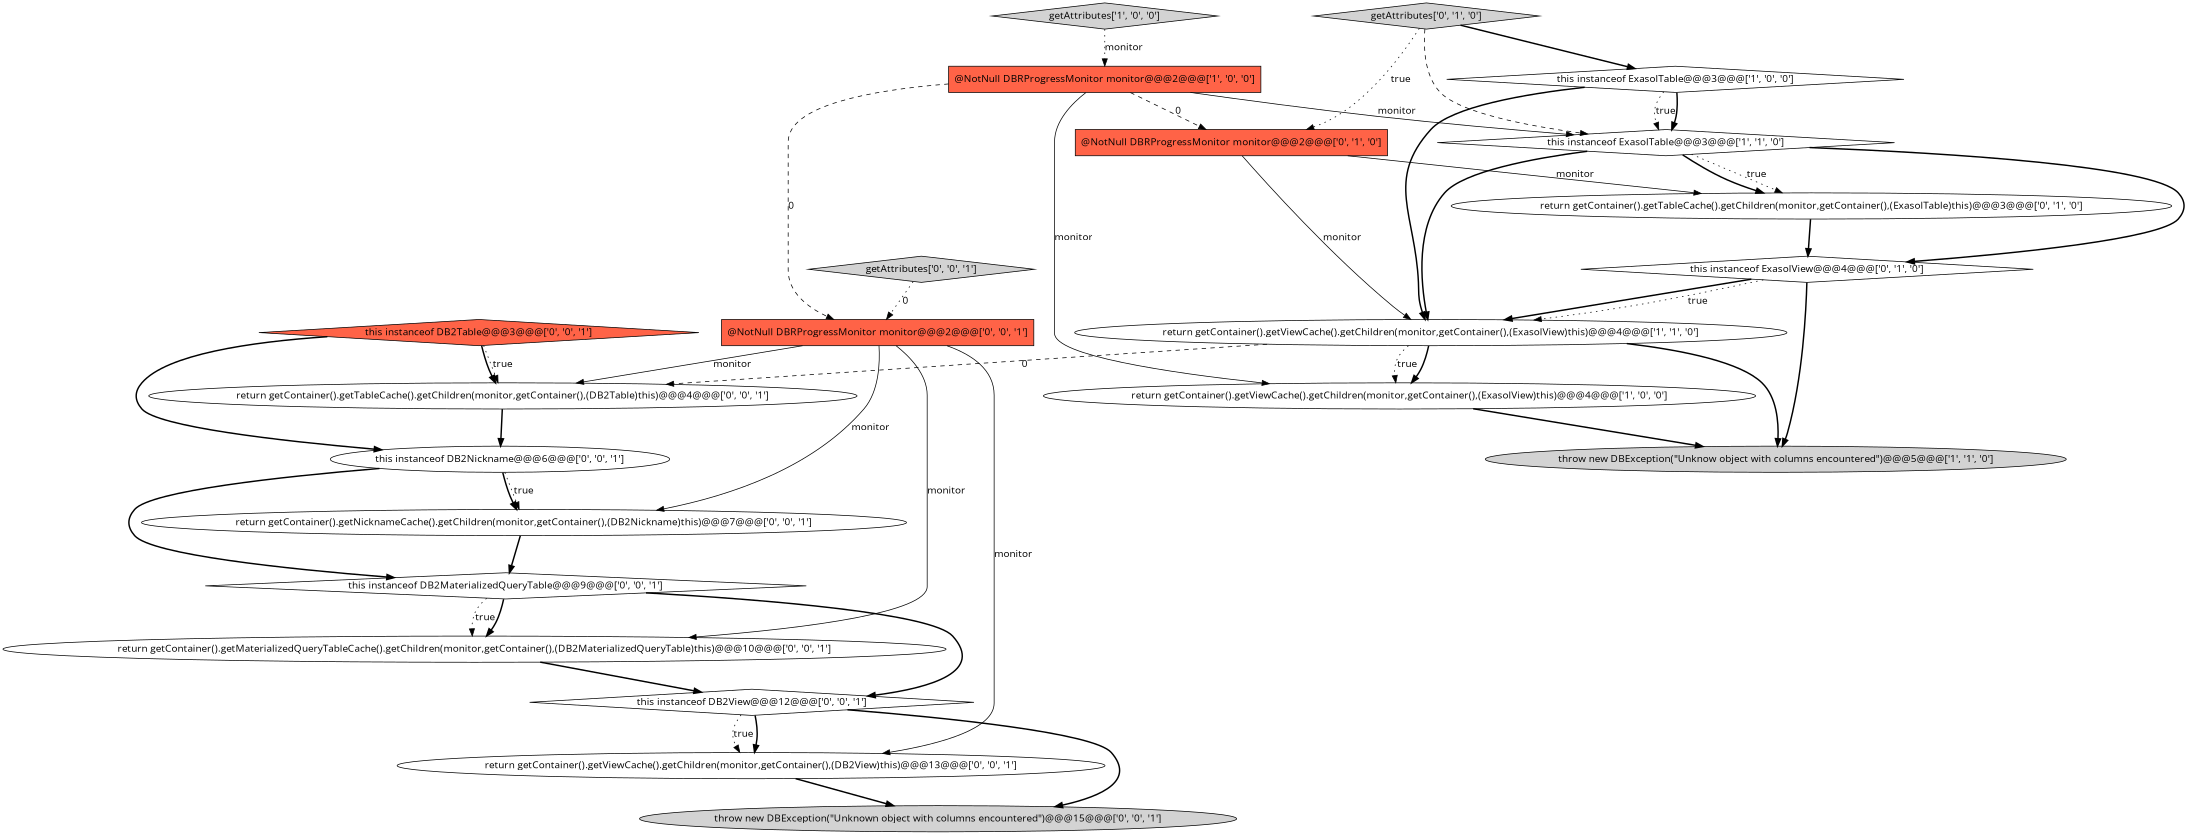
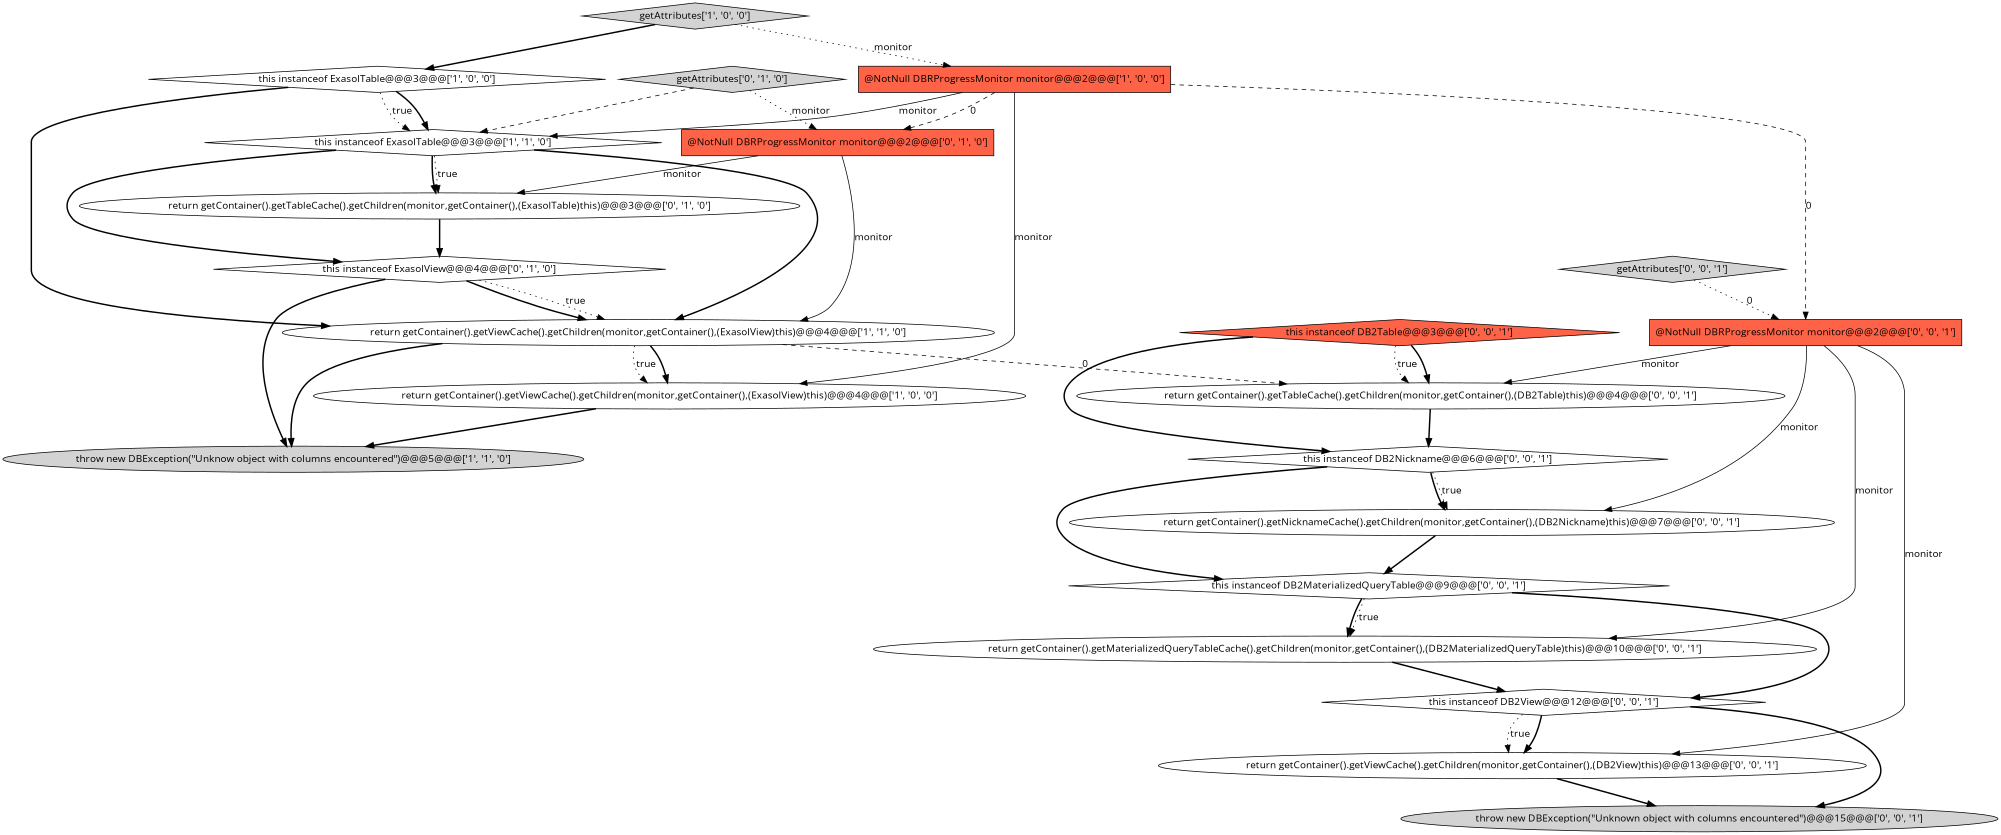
  digraph {
    fontname="Open Sans"
    node [fillcolor=white fontname="Open Sans" shape=diamond style=filled]
    edge [fontname="Open Sans" style=bold]
-   n1 [label="this instanceof DB2Nickname@@@6@@@['0', '0', '1']" shape=ellipse]
+   n1 [label="this instanceof DB2Nickname@@@6@@@['0', '0', '1']"]
    n2 [label="this instanceof DB2MaterializedQueryTable@@@9@@@['0', '0', '1']"]
    n3 [label="return getContainer().getNicknameCache().getChildren(monitor,getContainer(),(DB2Nickname)this)@@@7@@@['0', '0', '1']" shape=ellipse]
    n4 [label="this instanceof DB2View@@@12@@@['0', '0', '1']"]
    n5 [label="return getContainer().getMaterializedQueryTableCache().getChildren(monitor,getContainer(),(DB2MaterializedQueryTable)this)@@@10@@@['0', '0', '1']" shape=ellipse]
    n6 [fillcolor=lightgray label="throw new DBException(\"Unknow object with columns encountered\")@@@5@@@['1', '1', '0']" shape=ellipse]
    n7 [label="return getContainer().getViewCache().getChildren(monitor,getContainer(),(DB2View)this)@@@13@@@['0', '0', '1']" shape=ellipse]
    n8 [fillcolor=lightgray label="throw new DBException(\"Unknown object with columns encountered\")@@@15@@@['0', '0', '1']" shape=ellipse]
    n9 [fillcolor=tomato label="@NotNull DBRProgressMonitor monitor@@@2@@@['0', '0', '1']" shape=box]
    n10 [label="return getContainer().getTableCache().getChildren(monitor,getContainer(),(DB2Table)this)@@@4@@@['0', '0', '1']" shape=ellipse]
    n11 [label="return getContainer().getViewCache().getChildren(monitor,getContainer(),(ExasolView)this)@@@4@@@['1', '1', '0']" shape=ellipse]
    n12 [label="return getContainer().getViewCache().getChildren(monitor,getContainer(),(ExasolView)this)@@@4@@@['1', '0', '0']" shape=ellipse]
    n13 [label="this instanceof ExasolTable@@@3@@@['1', '1', '0']"]
    n14 [label="return getContainer().getTableCache().getChildren(monitor,getContainer(),(ExasolTable)this)@@@3@@@['0', '1', '0']" shape=ellipse]
    n15 [label="this instanceof ExasolView@@@4@@@['0', '1', '0']"]
    n16 [fillcolor=lightgray label="getAttributes['0', '0', '1']"]
    n17 [fillcolor=tomato label="this instanceof DB2Table@@@3@@@['0', '0', '1']"]
    n18 [label="this instanceof ExasolTable@@@3@@@['1', '0', '0']"]
    n19 [fillcolor=lightgray label="getAttributes['1', '0', '0']"]
    n20 [fillcolor=tomato label="@NotNull DBRProgressMonitor monitor@@@2@@@['1', '0', '0']" shape=box]
    n21 [fillcolor=tomato label="@NotNull DBRProgressMonitor monitor@@@2@@@['0', '1', '0']" shape=box]
    n22 [fillcolor=lightgray label="getAttributes['0', '1', '0']"]
    n1 -> n2
    n1 -> n3
    n1 -> n3 [label=true style=dotted]
    n2 -> n4
    n2 -> n5 [label=true style=dotted]
    n2 -> n5
    n3 -> n2
    n4 -> n7
    n4 -> n7 [label=true style=dotted]
    n4 -> n8
    n5 -> n4
    n7 -> n8
    n9 -> n3 [label=monitor style=solid]
    n9 -> n5 [label=monitor style=solid]
    n9 -> n7 [label=monitor style=solid]
    n9 -> n10 [label=monitor style=solid]
    n10 -> n1
    n11 -> n6
    n11 -> n10 [label=0 style=dashed]
    n11 -> n12
    n11 -> n12 [label=true style=dotted]
    n12 -> n6
    n13 -> n11
    n13 -> n14 [label=true style=dotted]
    n13 -> n14
    n13 -> n15
    n14 -> n15
    n15 -> n6
    n15 -> n11
    n15 -> n11 [label=true style=dotted]
    n16 -> n9 [label=0 style=dotted]
    n17 -> n1
    n17 -> n10
    n17 -> n10 [label=true style=dotted]
    n18 -> n11
    n18 -> n13 [label=true style=dotted]
    n18 -> n13
-   n22 -> n18
+   n19 -> n18
    n19 -> n20 [label=monitor style=dotted]
    n20 -> n9 [label=0 style=dashed]
    n20 -> n12 [label=monitor style=solid]
    n20 -> n13 [label=monitor style=solid]
    n20 -> n21 [label=0 style=dashed]
    n21 -> n11 [label=monitor style=solid]
    n21 -> n14 [label=monitor style=solid]
    n22 -> n13 [style=dashed]
-   n22 -> n21 [label=true style=dotted]
+   n22 -> n21 [label=monitor style=dotted]
  }
